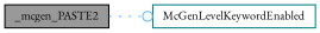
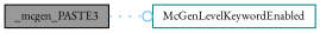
  digraph {
    rankdir=LR
    fontname="EB Garamond"
    node [fontname="EB Garamond" fontsize=10 shape=box style=filled]
-   n1 [color=black fillcolor=grey60 fontcolor=black height=0.2 label=_mcgen_PASTE2 width=0.4]
+   n1 [color=black fillcolor=grey60 fontcolor=black height=0.2 label=_mcgen_PASTE3 width=0.4]
    n2 [color=teal fillcolor=white height=0.2 label=McGenLevelKeywordEnabled width=0.4]
    n1 -> n2 [color=steelblue1 fontname="EB Garamond" fontsize=10 labelfontname=Helvetica labelfontsize=10 style=dotted arrowhead=odot]
  }
